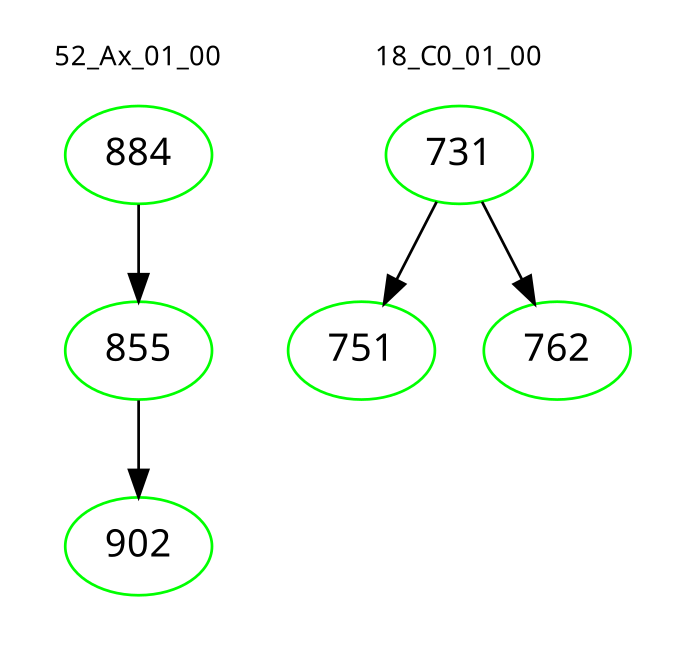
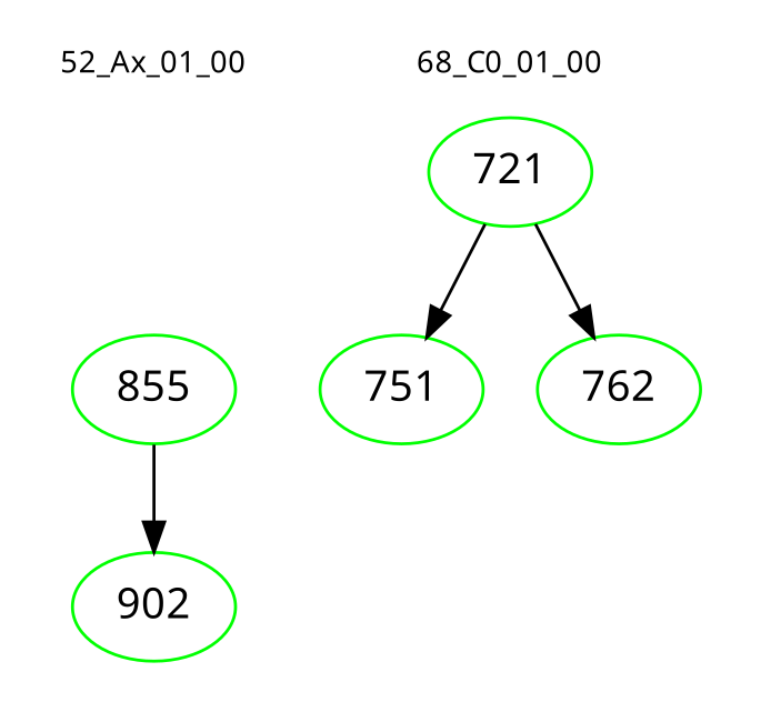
  digraph {
    fontname="Noto Sans"
    node [color=green fontname="Noto Sans"]
    edge [color=black fontname="Noto Sans"]
-   n1 [label=884]
    n2 [label=855]
    n3 [label=902]
    n4 [label=751]
-   n5 [label=731]
+   n5 [label=721]
    n6 [label=762]
    subgraph cluster_1 {
      color=white
      fontsize=10
      label="52_Ax_01_00"
-     n1
      n2
      n3
    }
    subgraph cluster_2 {
      color=white
      fontsize=10
-     label="18_C0_01_00"
+     label="68_C0_01_00"
      n4
      n5
      n6
    }
-   n1 -> n2
    n2 -> n3
    n5 -> n4
    n5 -> n6
  }
